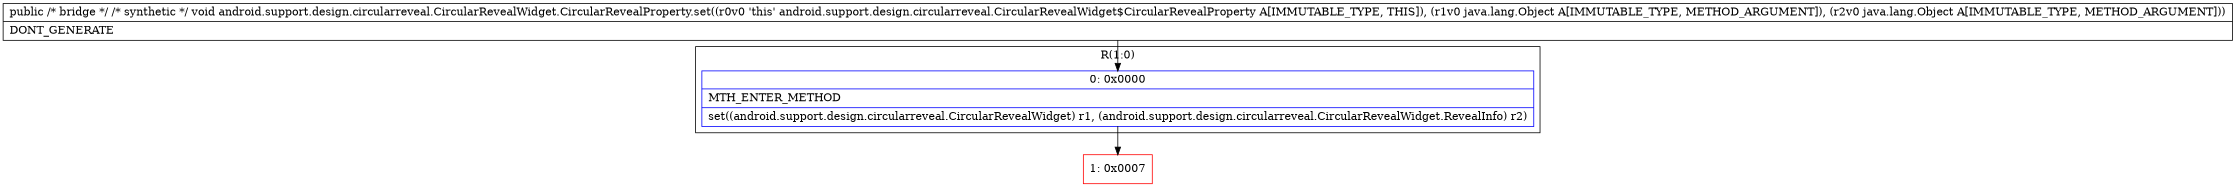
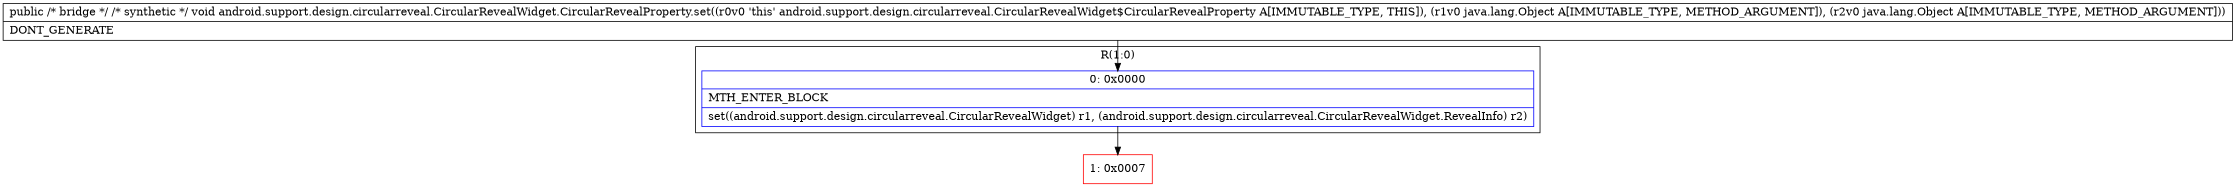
  digraph {
    node [shape=record]
-   n1 [color=blue label="{0\:\ 0x0000|MTH_ENTER_METHOD\l|set((android.support.design.circularreveal.CircularRevealWidget) r1, (android.support.design.circularreveal.CircularRevealWidget.RevealInfo) r2)\l}"]
+   n1 [color=blue label="{0\:\ 0x0000|MTH_ENTER_BLOCK\l|set((android.support.design.circularreveal.CircularRevealWidget) r1, (android.support.design.circularreveal.CircularRevealWidget.RevealInfo) r2)\l}"]
    n2 [color=red label="{1\:\ 0x0007}"]
    n3 [label="{public \/* bridge *\/ \/* synthetic *\/ void android.support.design.circularreveal.CircularRevealWidget.CircularRevealProperty.set((r0v0 'this' android.support.design.circularreveal.CircularRevealWidget$CircularRevealProperty A[IMMUTABLE_TYPE, THIS]), (r1v0 java.lang.Object A[IMMUTABLE_TYPE, METHOD_ARGUMENT]), (r2v0 java.lang.Object A[IMMUTABLE_TYPE, METHOD_ARGUMENT]))  | DONT_GENERATE\l}"]
    subgraph cluster_1 {
      label="R(1:0)"
      n1
    }
    n1 -> n2
    n3 -> n1
  }
